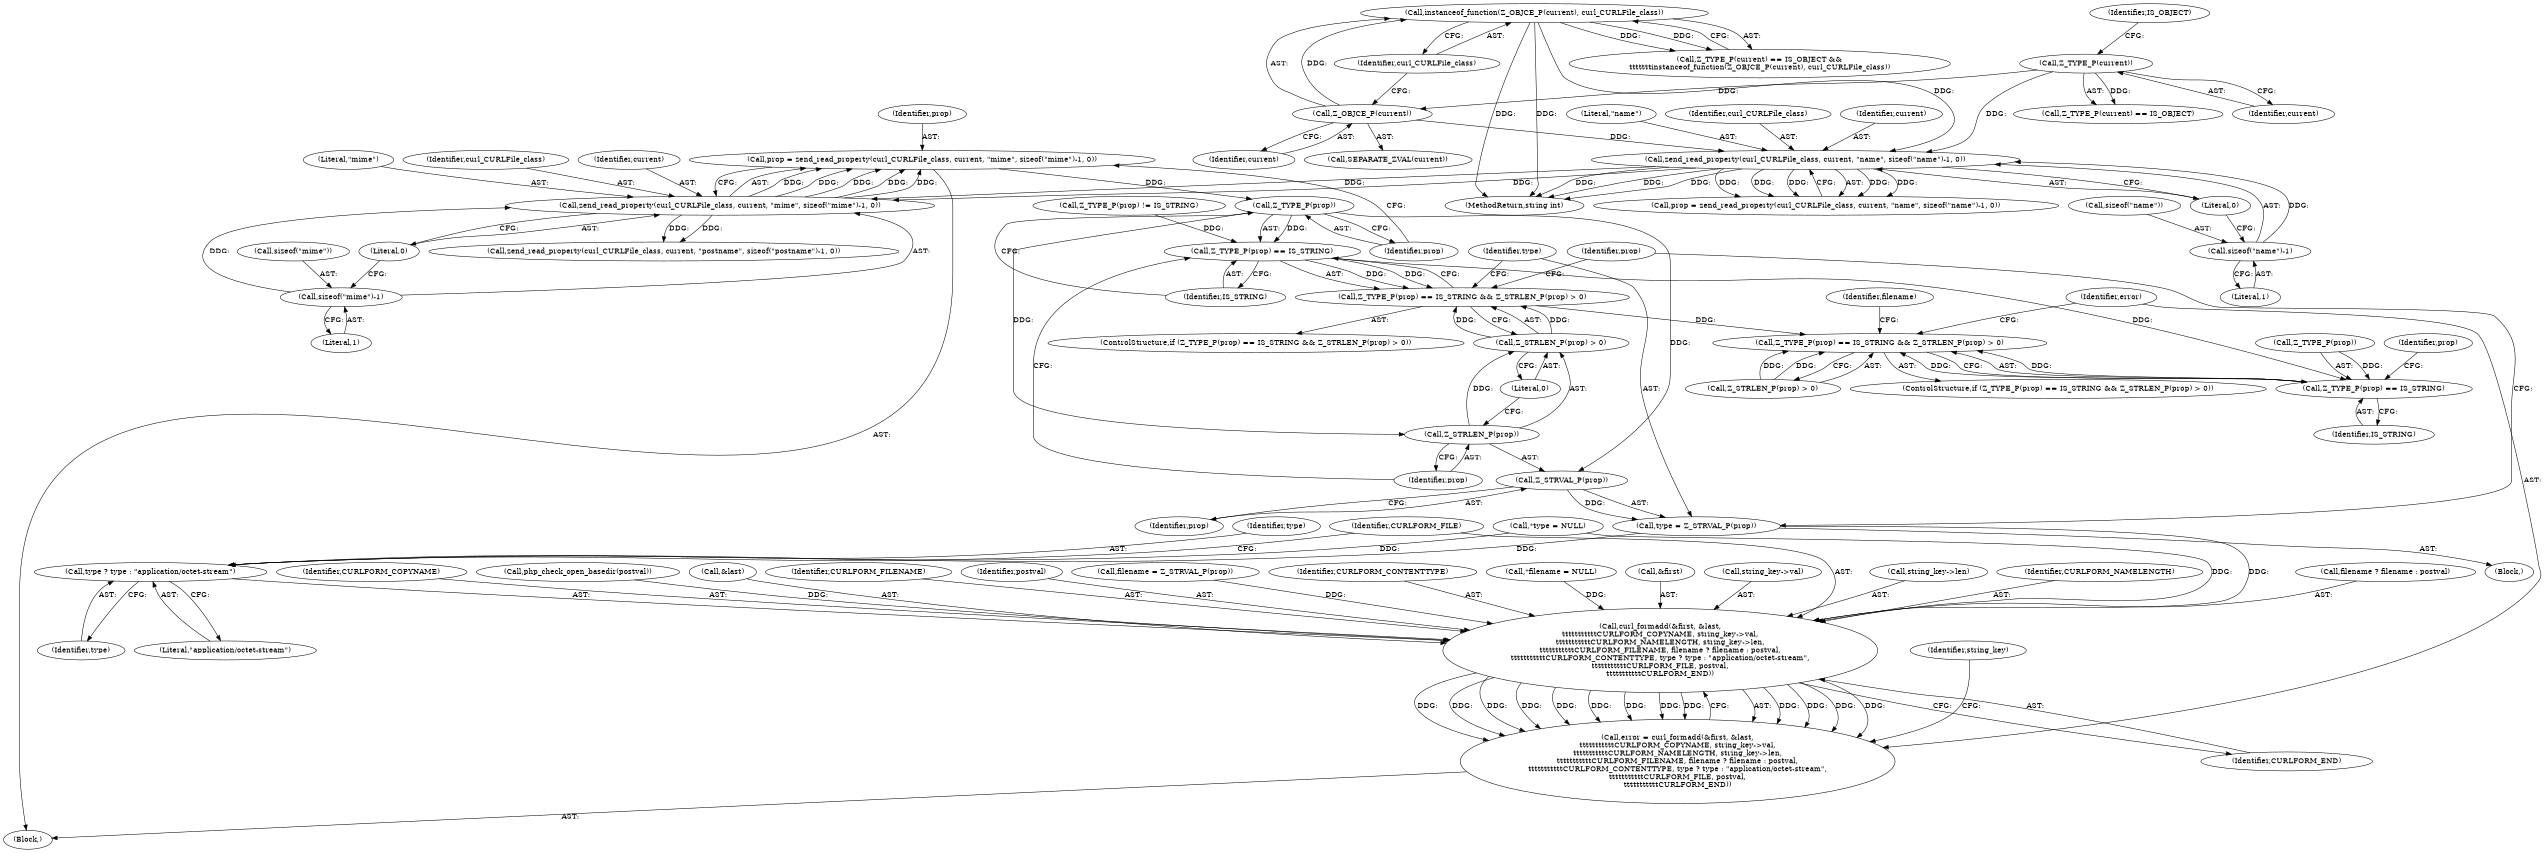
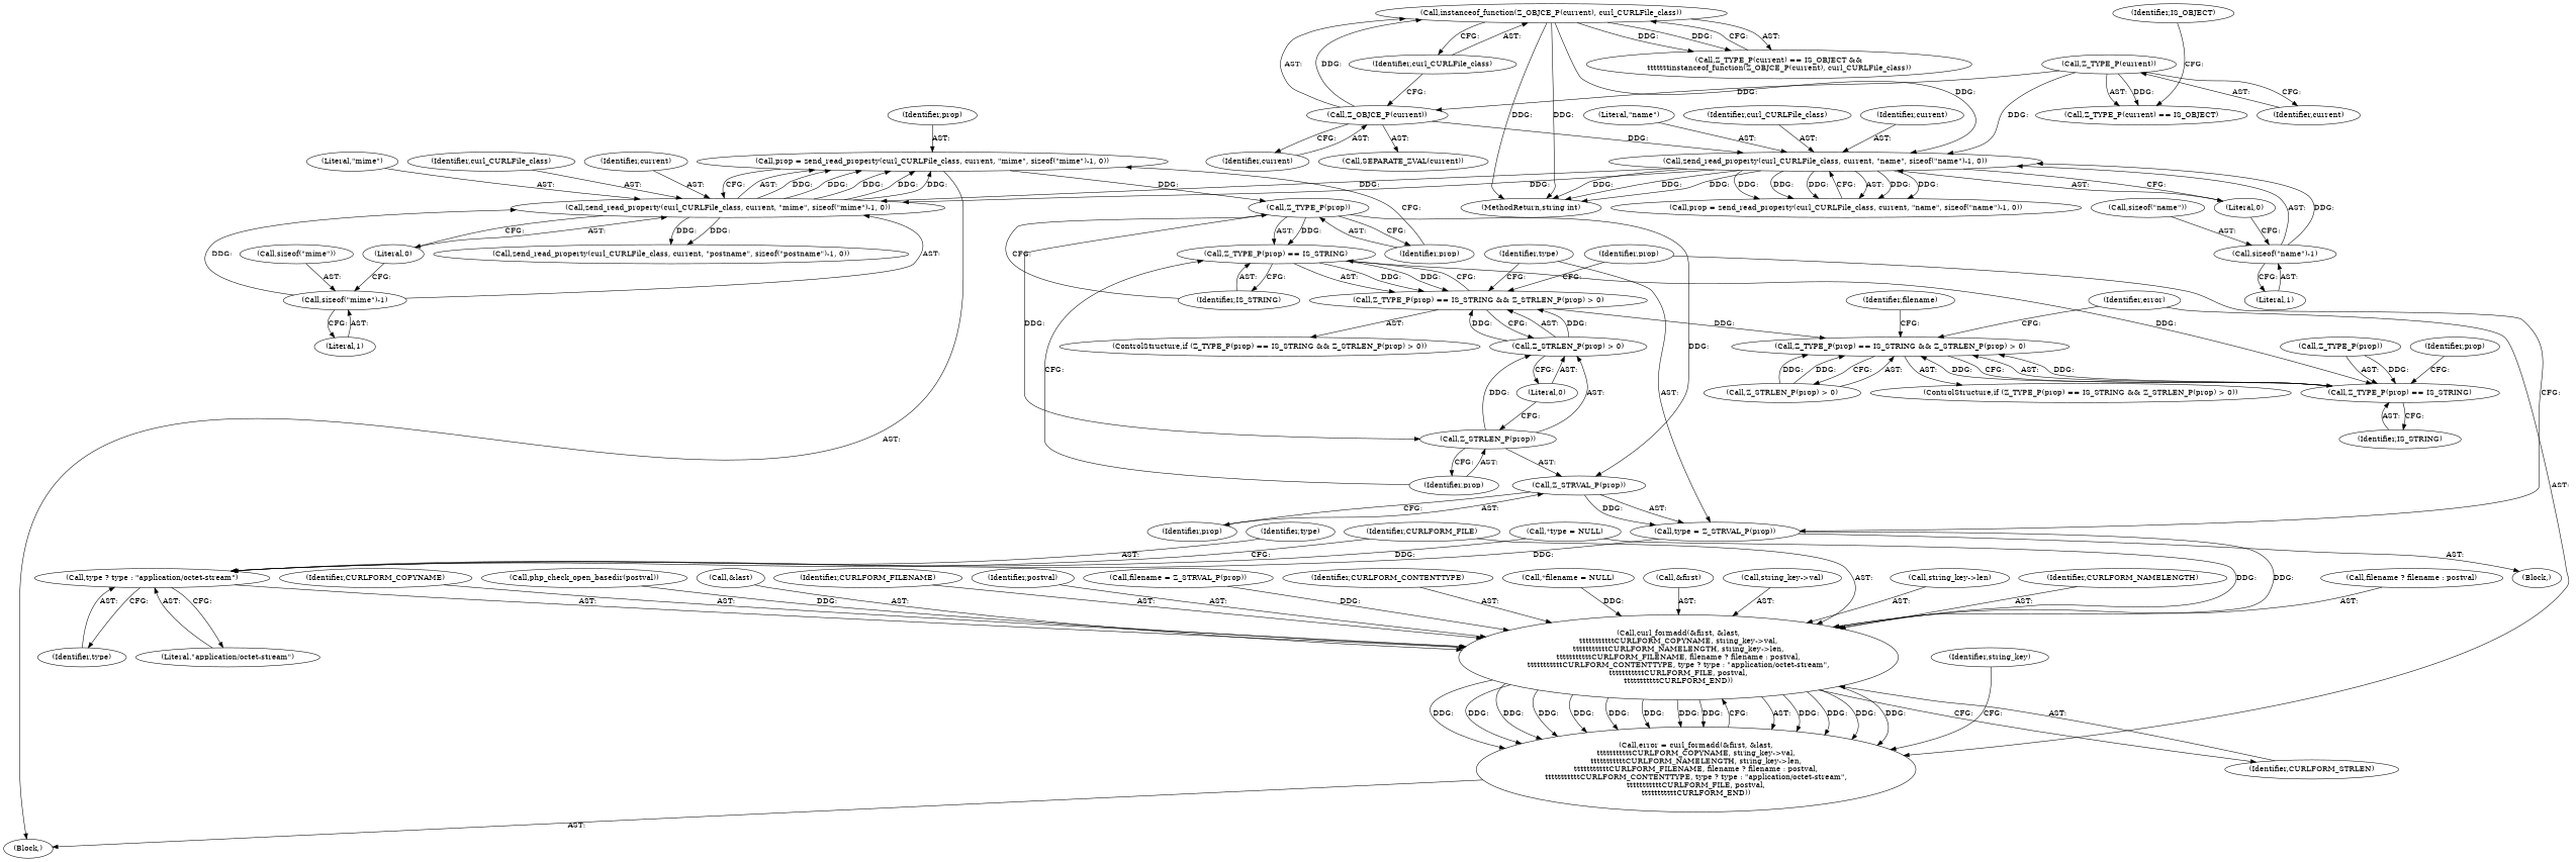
  digraph {
    n1 [label="(Call,prop = zend_read_property(curl_CURLFile_class, current, \"mime\", sizeof(\"mime\")-1, 0))"]
    n2 [label="(Call,zend_read_property(curl_CURLFile_class, current, \"mime\", sizeof(\"mime\")-1, 0))"]
    n3 [label="(Call,Z_TYPE_P(prop))"]
    n4 [label="(Block,)"]
    n5 [label="(Call,zend_read_property(curl_CURLFile_class, current, \"postname\", sizeof(\"postname\")-1, 0))"]
    n6 [label="(Literal,0)"]
    n7 [label="(Call,Z_TYPE_P(prop) == IS_STRING)"]
    n8 [label="(Call,Z_STRLEN_P(prop))"]
    n9 [label="(Call,Z_STRVAL_P(prop))"]
    n10 [label="(Identifier,prop)"]
    n11 [label="(Call,sizeof(\"mime\")-1)"]
    n12 [label="(Call,zend_read_property(curl_CURLFile_class, current, \"name\", sizeof(\"name\")-1, 0))"]
    n13 [label="(Call,prop = zend_read_property(curl_CURLFile_class, current, \"name\", sizeof(\"name\")-1, 0))"]
    n14 [label="(Literal,0)"]
    n15 [label="(MethodReturn,string int)"]
    n16 [label="(Call,sizeof(\"name\")-1)"]
    n17 [label="(Call,instanceof_function(Z_OBJCE_P(current), curl_CURLFile_class))"]
    n18 [label="(Call,Z_TYPE_P(current) == IS_OBJECT &&\n\t\t\t\t\t\t\tinstanceof_function(Z_OBJCE_P(current), curl_CURLFile_class))"]
    n19 [label="(Identifier,curl_CURLFile_class)"]
    n20 [label="(Call,Z_OBJCE_P(current))"]
    n21 [label="(Identifier,current)"]
    n22 [label="(Call,SEPARATE_ZVAL(current))"]
    n23 [label="(Call,Z_TYPE_P(current))"]
    n24 [label="(Call,Z_TYPE_P(current) == IS_OBJECT)"]
    n25 [label="(Identifier,current)"]
    n26 [label="(Literal,1)"]
    n27 [label="(Literal,1)"]
    n28 [label="(Call,Z_TYPE_P(prop) == IS_STRING && Z_STRLEN_P(prop) > 0)"]
    n29 [label="(Call,Z_TYPE_P(prop) == IS_STRING)"]
    n30 [label="(Identifier,IS_STRING)"]
    n31 [label="(Call,Z_STRLEN_P(prop) > 0)"]
    n32 [label="(Identifier,prop)"]
    n33 [label="(Call,type = Z_STRVAL_P(prop))"]
    n34 [label="(Identifier,prop)"]
    n35 [label="(Call,Z_TYPE_P(prop) == IS_STRING && Z_STRLEN_P(prop) > 0)"]
    n36 [label="(ControlStructure,if (Z_TYPE_P(prop) == IS_STRING && Z_STRLEN_P(prop) > 0))"]
    n37 [label="(Identifier,IS_STRING)"]
    n38 [label="(Call,Z_STRLEN_P(prop) > 0)"]
    n39 [label="(ControlStructure,if (Z_TYPE_P(prop) == IS_STRING && Z_STRLEN_P(prop) > 0))"]
    n40 [label="(Literal,0)"]
    n41 [label="(Call,curl_formadd(&first, &last,\n\t\t\t\t\t\t\t\t\t\t\tCURLFORM_COPYNAME, string_key->val,\n\t\t\t\t\t\t\t\t\t\t\tCURLFORM_NAMELENGTH, string_key->len,\n\t\t\t\t\t\t\t\t\t\t\tCURLFORM_FILENAME, filename ? filename : postval,\n\t\t\t\t\t\t\t\t\t\t\tCURLFORM_CONTENTTYPE, type ? type : \"application/octet-stream\",\n\t\t\t\t\t\t\t\t\t\t\tCURLFORM_FILE, postval,\n\t\t\t\t\t\t\t\t\t\t\tCURLFORM_END))"]
    n42 [label="(Call,type ? type : \"application/octet-stream\")"]
    n43 [label="(Block,)"]
    n44 [label="(Call,error = curl_formadd(&first, &last,\n\t\t\t\t\t\t\t\t\t\t\tCURLFORM_COPYNAME, string_key->val,\n\t\t\t\t\t\t\t\t\t\t\tCURLFORM_NAMELENGTH, string_key->len,\n\t\t\t\t\t\t\t\t\t\t\tCURLFORM_FILENAME, filename ? filename : postval,\n\t\t\t\t\t\t\t\t\t\t\tCURLFORM_CONTENTTYPE, type ? type : \"application/octet-stream\",\n\t\t\t\t\t\t\t\t\t\t\tCURLFORM_FILE, postval,\n\t\t\t\t\t\t\t\t\t\t\tCURLFORM_END))"]
-   n45 [label="(Identifier,CURLFORM_END)"]
+   n45 [label="(Identifier,CURLFORM_STRLEN)"]
    n46 [label="(Identifier,type)"]
    n47 [label="(Literal,\"application/octet-stream\")"]
    n48 [label="(Literal,\"name\")"]
    n49 [label="(Identifier,string_key)"]
    n50 [label="(Identifier,curl_CURLFile_class)"]
    n51 [label="(Identifier,filename)"]
    n52 [label="(Call,filename ? filename : postval)"]
    n53 [label="(Call,Z_TYPE_P(prop))"]
    n54 [label="(Literal,\"mime\")"]
    n55 [label="(Identifier,CURLFORM_NAMELENGTH)"]
    n56 [label="(Identifier,error)"]
    n57 [label="(Identifier,type)"]
    n58 [label="(Call,*type = NULL)"]
    n59 [label="(Identifier,prop)"]
    n60 [label="(Identifier,prop)"]
    n61 [label="(Identifier,CURLFORM_COPYNAME)"]
    n62 [label="(Call,php_check_open_basedir(postval))"]
    n63 [label="(Identifier,current)"]
    n64 [label="(Identifier,curl_CURLFile_class)"]
    n65 [label="(Call,sizeof(\"name\"))"]
    n66 [label="(Call,&last)"]
    n67 [label="(Identifier,IS_OBJECT)"]
-   n68 [label="(Call,Z_TYPE_P(prop) != IS_STRING)"]
    n69 [label="(Identifier,CURLFORM_FILENAME)"]
    n70 [label="(Identifier,postval)"]
    n71 [label="(Identifier,current)"]
    n72 [label="(Call,filename = Z_STRVAL_P(prop))"]
    n73 [label="(Identifier,CURLFORM_CONTENTTYPE)"]
    n74 [label="(Call,sizeof(\"mime\"))"]
    n75 [label="(Call,*filename = NULL)"]
    n76 [label="(Call,&first)"]
    n77 [label="(Call,string_key->val)"]
    n78 [label="(Identifier,CURLFORM_FILE)"]
    n79 [label="(Identifier,prop)"]
    n80 [label="(Call,string_key->len)"]
    n81 [label="(Identifier,type)"]
    n1 -> n2 [label="CFG: "]
    n1 -> n3 [label="DDG: "]
    n1 -> n4 [label="AST: "]
    n2 -> n1 [label="AST: "]
    n2 -> n1 [label="DDG: "]
    n2 -> n1 [label="DDG: "]
    n2 -> n1 [label="DDG: "]
    n2 -> n1 [label="DDG: "]
    n2 -> n1 [label="DDG: "]
    n2 -> n5 [label="DDG: "]
    n2 -> n5 [label="DDG: "]
    n2 -> n6 [label="CFG: "]
    n3 -> n7 [label="AST: "]
    n3 -> n7 [label="DDG: "]
    n3 -> n8 [label="DDG: "]
    n3 -> n9 [label="DDG: "]
    n3 -> n10 [label="CFG: "]
    n6 -> n2 [label="AST: "]
    n6 -> n11 [label="CFG: "]
    n7 -> n28 [label="AST: "]
    n7 -> n28 [label="DDG: "]
    n7 -> n28 [label="DDG: "]
    n7 -> n29 [label="DDG: "]
    n7 -> n30 [label="CFG: "]
    n8 -> n9 [label="AST: "]
    n8 -> n31 [label="AST: "]
    n8 -> n31 [label="DDG: "]
    n8 -> n32 [label="CFG: "]
    n9 -> n33 [label="AST: "]
    n9 -> n33 [label="DDG: "]
    n9 -> n34 [label="CFG: "]
    n10 -> n1 [label="CFG: "]
    n10 -> n3 [label="AST: "]
    n11 -> n2 [label="AST: "]
    n11 -> n2 [label="DDG: "]
    n11 -> n27 [label="CFG: "]
    n12 -> n2 [label="DDG: "]
    n12 -> n2 [label="DDG: "]
    n12 -> n13 [label="AST: "]
    n12 -> n13 [label="DDG: "]
    n12 -> n13 [label="DDG: "]
    n12 -> n13 [label="DDG: "]
    n12 -> n13 [label="DDG: "]
    n12 -> n13 [label="DDG: "]
    n12 -> n14 [label="CFG: "]
    n12 -> n15 [label="DDG: "]
    n12 -> n15 [label="DDG: "]
    n12 -> n15 [label="DDG: "]
    n13 -> n12 [label="CFG: "]
    n14 -> n12 [label="AST: "]
    n14 -> n16 [label="CFG: "]
    n16 -> n12 [label="AST: "]
    n16 -> n12 [label="DDG: "]
    n16 -> n26 [label="CFG: "]
    n17 -> n12 [label="DDG: "]
    n17 -> n15 [label="DDG: "]
    n17 -> n15 [label="DDG: "]
    n17 -> n18 [label="AST: "]
    n17 -> n18 [label="DDG: "]
    n17 -> n18 [label="DDG: "]
    n17 -> n19 [label="CFG: "]
    n18 -> n17 [label="CFG: "]
    n19 -> n17 [label="AST: "]
    n19 -> n20 [label="CFG: "]
    n20 -> n12 [label="DDG: "]
    n20 -> n17 [label="AST: "]
    n20 -> n17 [label="DDG: "]
    n20 -> n21 [label="CFG: "]
    n20 -> n22 [label="AST: "]
    n21 -> n20 [label="AST: "]
    n23 -> n12 [label="DDG: "]
    n23 -> n20 [label="DDG: "]
    n23 -> n24 [label="AST: "]
    n23 -> n24 [label="DDG: "]
    n23 -> n25 [label="CFG: "]
    n25 -> n23 [label="AST: "]
    n26 -> n16 [label="AST: "]
    n27 -> n11 [label="AST: "]
    n28 -> n7 [label="CFG: "]
    n28 -> n31 [label="CFG: "]
    n28 -> n35 [label="DDG: "]
    n28 -> n36 [label="AST: "]
    n29 -> n35 [label="AST: "]
    n29 -> n35 [label="DDG: "]
    n29 -> n35 [label="DDG: "]
    n29 -> n37 [label="CFG: "]
    n30 -> n3 [label="CFG: "]
    n30 -> n7 [label="AST: "]
    n31 -> n28 [label="AST: "]
    n31 -> n28 [label="DDG: "]
    n31 -> n28 [label="DDG: "]
    n31 -> n40 [label="CFG: "]
    n32 -> n7 [label="CFG: "]
    n32 -> n8 [label="AST: "]
    n33 -> n41 [label="DDG: "]
    n33 -> n42 [label="DDG: "]
    n33 -> n43 [label="AST: "]
    n34 -> n9 [label="AST: "]
    n35 -> n29 [label="CFG: "]
    n35 -> n38 [label="CFG: "]
    n35 -> n39 [label="AST: "]
    n37 -> n29 [label="AST: "]
    n38 -> n35 [label="AST: "]
    n38 -> n35 [label="DDG: "]
    n38 -> n35 [label="DDG: "]
    n40 -> n8 [label="CFG: "]
    n40 -> n31 [label="AST: "]
    n41 -> n44 [label="AST: "]
    n41 -> n44 [label="DDG: "]
    n41 -> n44 [label="DDG: "]
    n41 -> n44 [label="DDG: "]
    n41 -> n44 [label="DDG: "]
    n41 -> n44 [label="DDG: "]
    n41 -> n44 [label="DDG: "]
    n41 -> n44 [label="DDG: "]
    n41 -> n44 [label="DDG: "]
    n41 -> n44 [label="DDG: "]
    n41 -> n44 [label="DDG: "]
    n41 -> n44 [label="DDG: "]
    n41 -> n44 [label="DDG: "]
    n41 -> n44 [label="DDG: "]
    n41 -> n45 [label="CFG: "]
    n42 -> n41 [label="AST: "]
    n42 -> n46 [label="CFG: "]
    n42 -> n47 [label="CFG: "]
    n44 -> n4 [label="AST: "]
    n44 -> n41 [label="CFG: "]
    n45 -> n41 [label="AST: "]
    n46 -> n42 [label="AST: "]
    n47 -> n42 [label="AST: "]
    n48 -> n12 [label="AST: "]
    n49 -> n44 [label="CFG: "]
    n50 -> n12 [label="AST: "]
    n51 -> n35 [label="CFG: "]
    n52 -> n41 [label="AST: "]
    n53 -> n29 [label="AST: "]
    n53 -> n29 [label="DDG: "]
    n54 -> n2 [label="AST: "]
    n55 -> n41 [label="AST: "]
    n56 -> n35 [label="CFG: "]
    n56 -> n44 [label="AST: "]
    n57 -> n28 [label="CFG: "]
    n57 -> n33 [label="AST: "]
    n58 -> n41 [label="DDG: "]
    n58 -> n42 [label="DDG: "]
    n59 -> n1 [label="AST: "]
    n60 -> n29 [label="CFG: "]
    n61 -> n41 [label="AST: "]
    n62 -> n41 [label="DDG: "]
    n63 -> n12 [label="AST: "]
    n64 -> n2 [label="AST: "]
    n65 -> n16 [label="AST: "]
    n66 -> n41 [label="AST: "]
-   n67 -> n23 [label="CFG: "]
-   n68 -> n7 [label="DDG: "]
+   n67 -> n24 [label="CFG: "]
    n69 -> n41 [label="AST: "]
    n70 -> n41 [label="AST: "]
    n71 -> n2 [label="AST: "]
    n72 -> n41 [label="DDG: "]
    n73 -> n41 [label="AST: "]
    n74 -> n11 [label="AST: "]
    n75 -> n41 [label="DDG: "]
    n76 -> n41 [label="AST: "]
    n77 -> n41 [label="AST: "]
    n78 -> n41 [label="AST: "]
    n78 -> n42 [label="CFG: "]
    n79 -> n28 [label="CFG: "]
    n79 -> n33 [label="CFG: "]
    n80 -> n41 [label="AST: "]
    n81 -> n42 [label="AST: "]
  }
